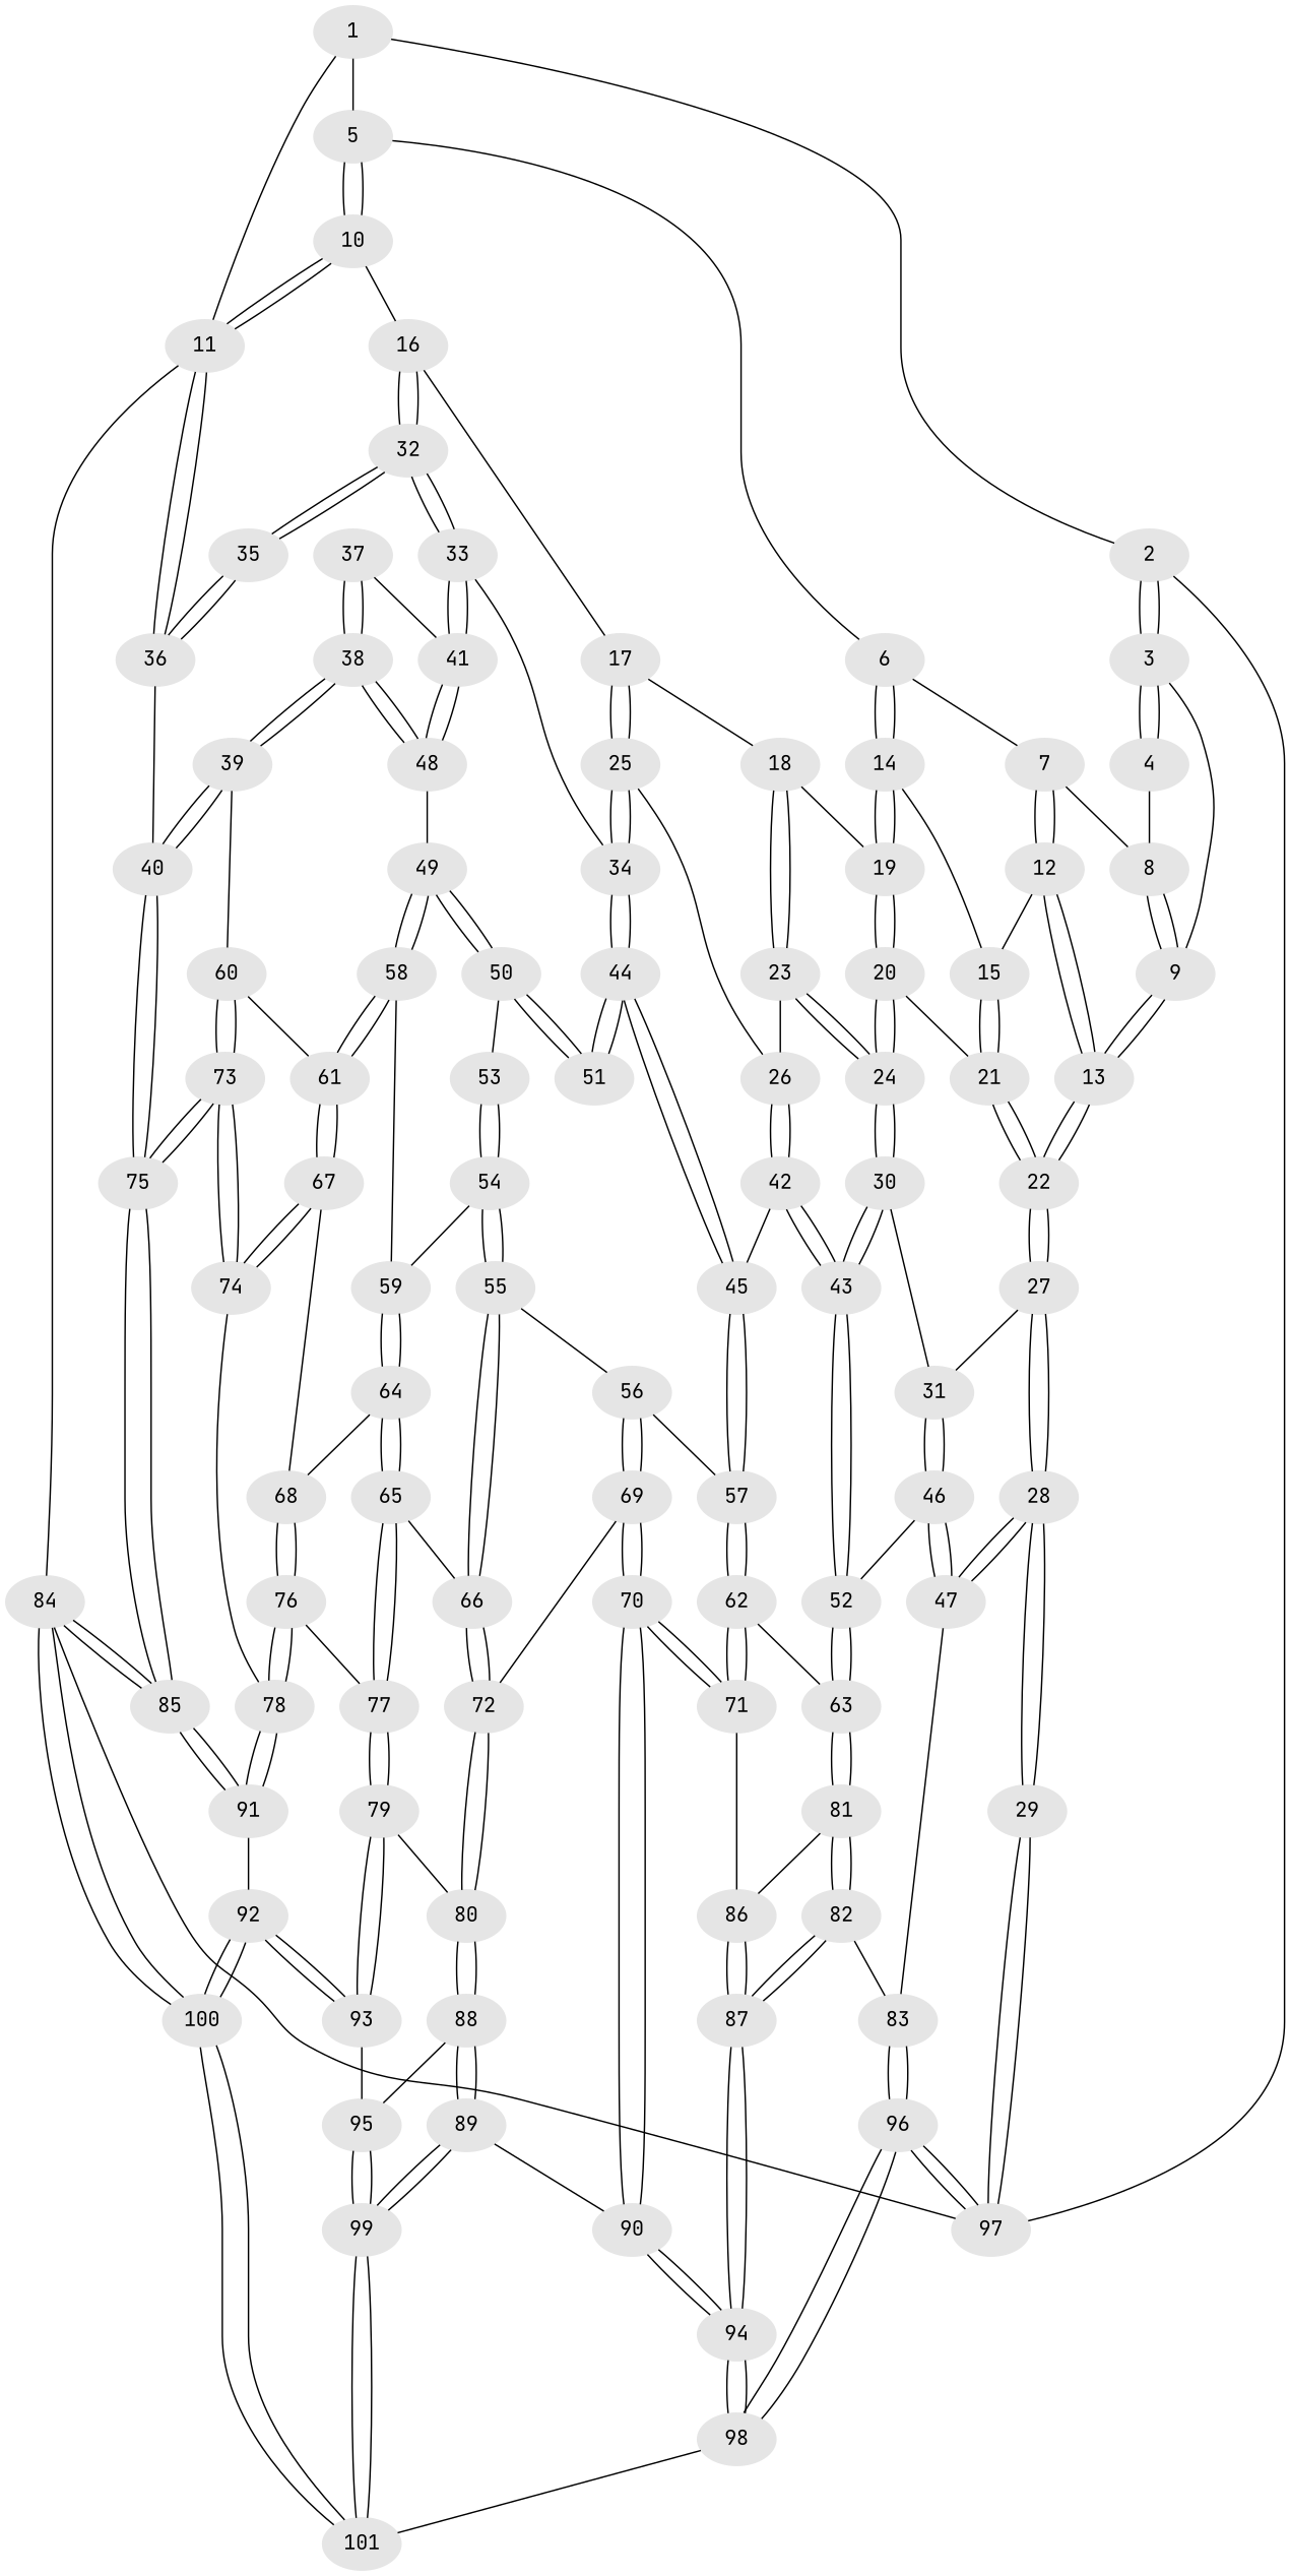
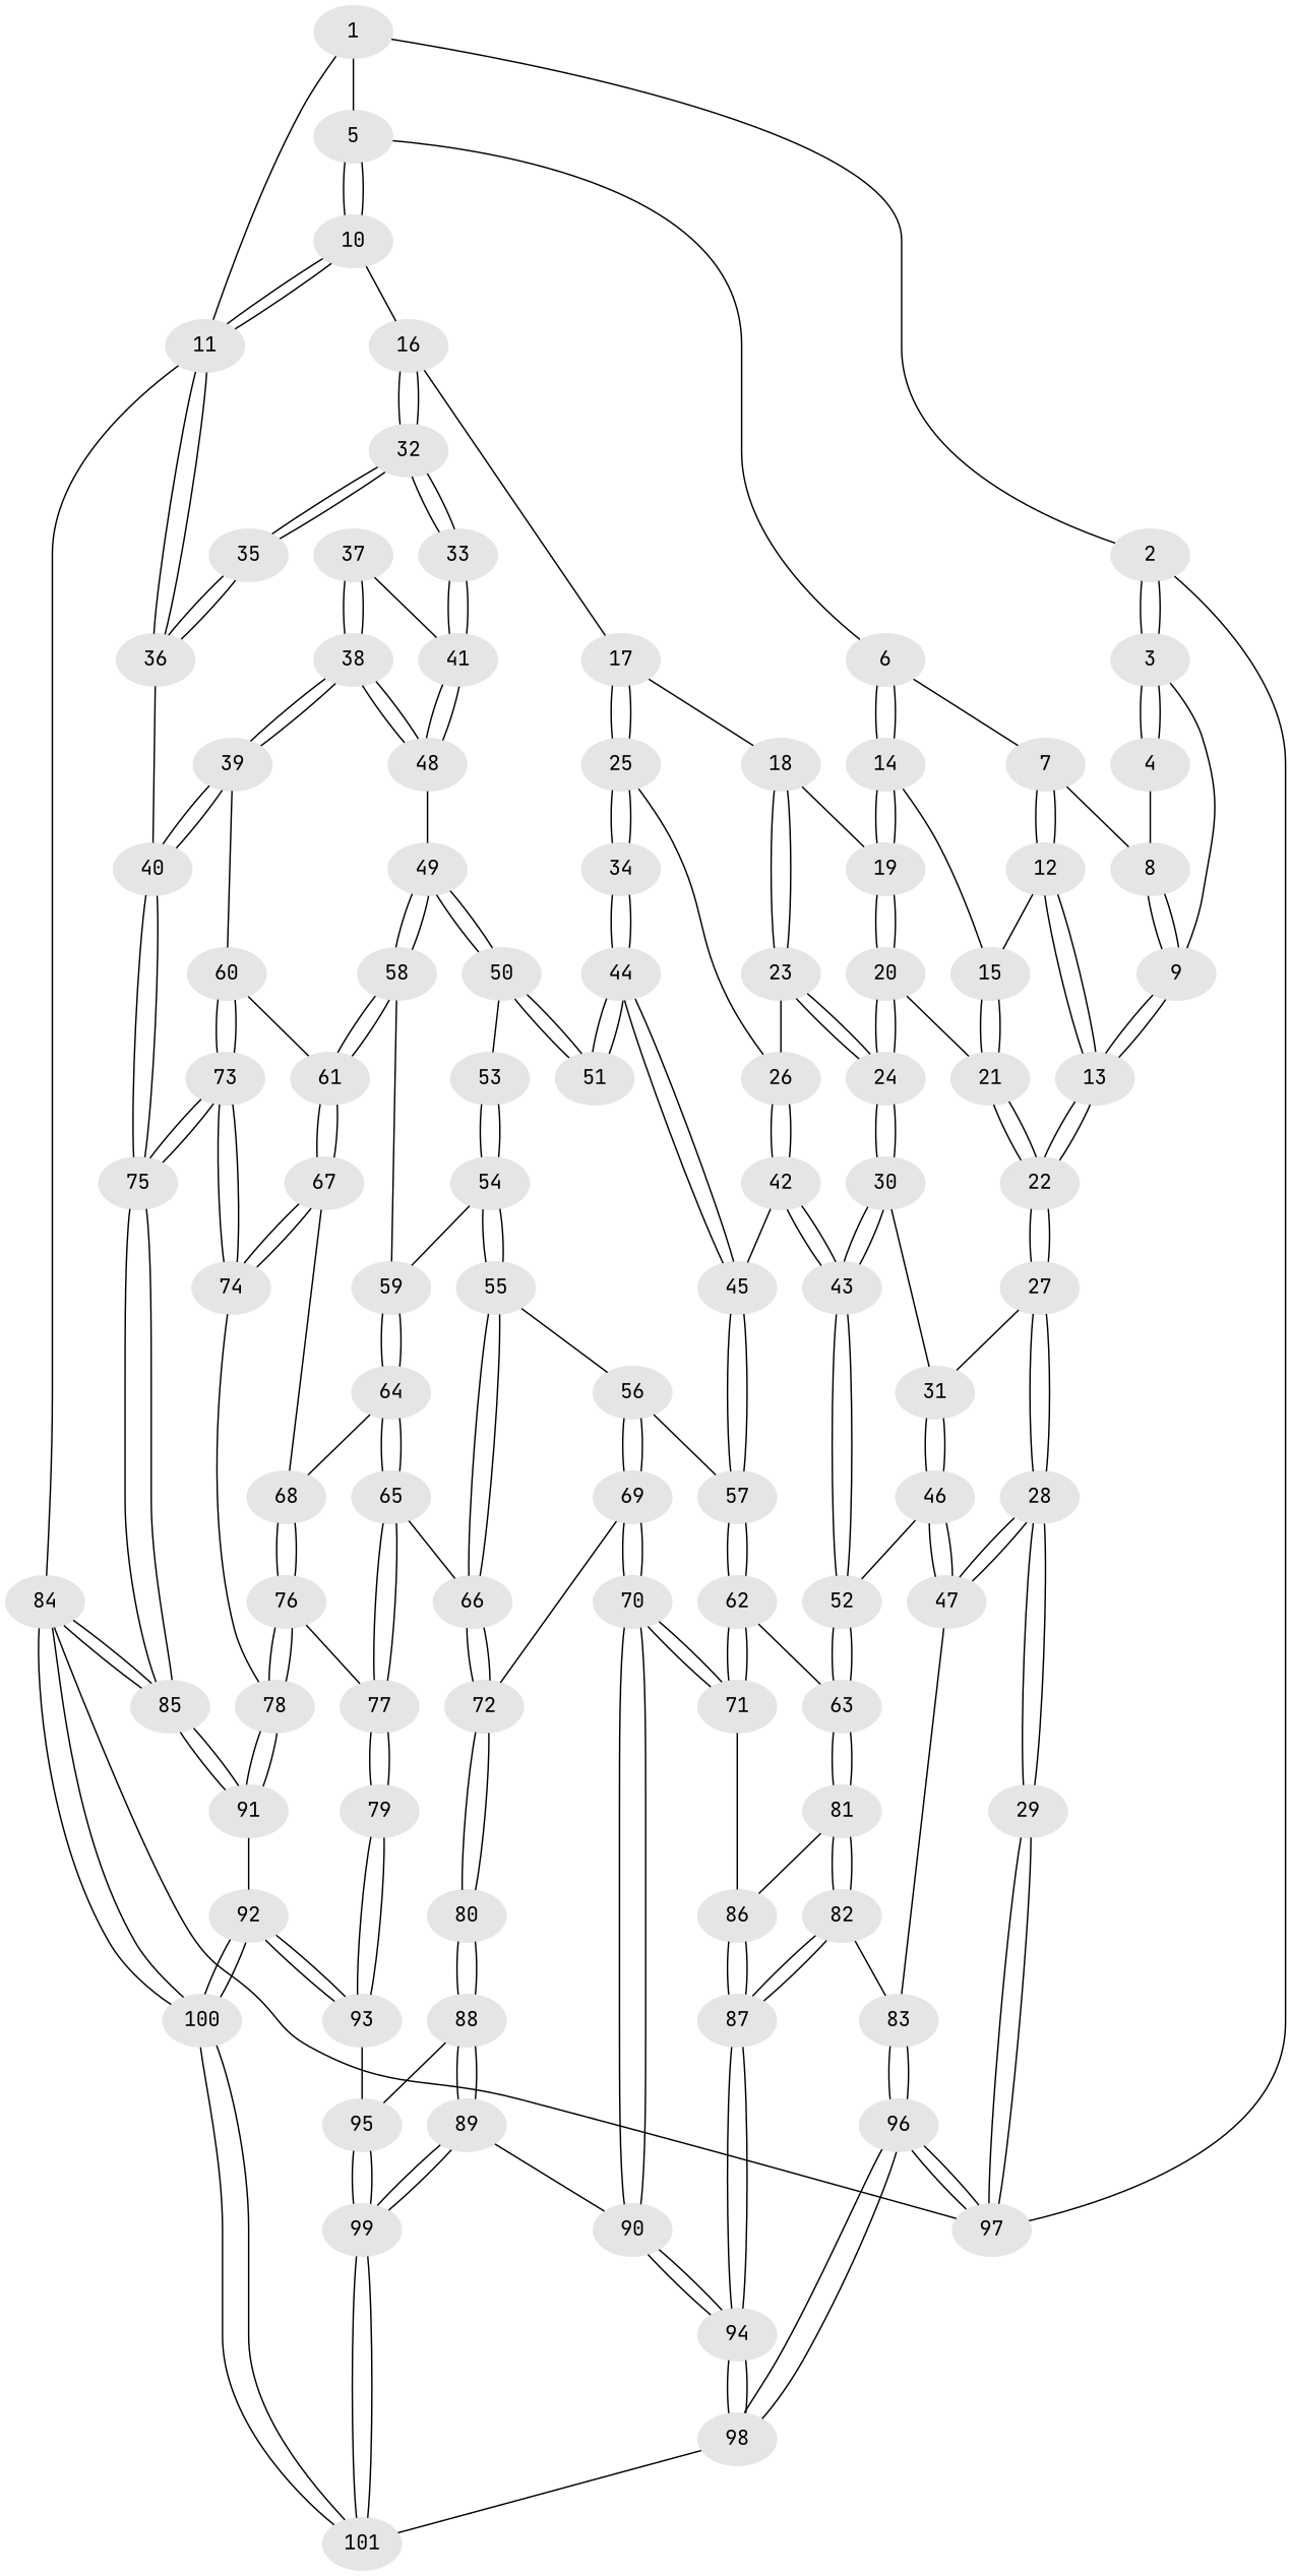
  graph {
    fontname="JetBrains Mono"
    node [color=gray90 fontname="JetBrains Mono" style=filled]
    edge [fontname="JetBrains Mono"]
    1
    2
    5
    11
    3
    97
    6
    10
    36
    84
    4
    9
    29
    8
    13
    7
    14
    16
    12
    15
    19
    22
    17
    32
    40
    85
    100
    21
    27
    20
    18
    25
    33
    35
    23
    26
    34
    24
    30
    28
    31
    42
    43
    44
    45
    47
    46
    83
    52
    41
    48
    51
    75
    37
    38
    39
    60
    49
    61
    73
    57
    63
    62
    96
    50
    58
    53
    59
    54
    81
    55
    56
    66
    64
    69
    72
    70
    71
    67
    65
    68
    74
    86
    82
    77
    76
    79
    80
    78
    90
    94
    87
    88
    91
    93
    92
    95
    89
    98
    101
    99
    1 -- 2
    1 -- 5
    1 -- 11
    2 -- 3
    2 -- 3
    2 -- 97
    5 -- 6
    5 -- 10
    5 -- 10
    11 -- 36
    11 -- 36
    11 -- 84
    3 -- 4
    3 -- 4
    3 -- 9
    6 -- 7
    6 -- 14
    6 -- 14
    10 -- 11
    10 -- 11
    10 -- 16
    36 -- 40
    84 -- 97
    84 -- 85
    84 -- 85
    84 -- 100
    84 -- 100
    4 -- 8
    9 -- 13
    9 -- 13
    29 -- 97
    29 -- 97
    8 -- 9
    8 -- 9
    13 -- 22
    13 -- 22
    7 -- 8
    7 -- 12
    7 -- 12
    14 -- 15
    14 -- 19
    14 -- 19
    16 -- 17
    16 -- 32
    16 -- 32
    12 -- 13
    12 -- 13
    12 -- 15
    15 -- 21
    15 -- 21
    19 -- 20
    19 -- 20
    22 -- 27
    22 -- 27
    17 -- 18
    17 -- 25
    17 -- 25
    32 -- 33
    32 -- 33
    32 -- 35
    32 -- 35
    40 -- 75
    40 -- 75
    85 -- 91
    85 -- 91
    100 -- 101
    100 -- 101
    21 -- 22
    21 -- 22
    27 -- 28
    27 -- 28
    27 -- 31
    20 -- 21
    20 -- 24
    20 -- 24
    18 -- 19
    18 -- 23
    18 -- 23
    25 -- 26
    25 -- 34
    25 -- 34
-   33 -- 34
    33 -- 41
    33 -- 41
    35 -- 36
    35 -- 36
    23 -- 26
    23 -- 24
    23 -- 24
    26 -- 42
    26 -- 42
    34 -- 44
    34 -- 44
    24 -- 30
    24 -- 30
    30 -- 31
    30 -- 43
    30 -- 43
    28 -- 29
    28 -- 29
    28 -- 47
    28 -- 47
    31 -- 46
    31 -- 46
    42 -- 43
    42 -- 43
    42 -- 45
    43 -- 52
    43 -- 52
    44 -- 45
    44 -- 45
    44 -- 51
    44 -- 51
    45 -- 57
    45 -- 57
    47 -- 83
    46 -- 47
    46 -- 47
    46 -- 52
    83 -- 96
    83 -- 96
    52 -- 63
    52 -- 63
    41 -- 48
    41 -- 48
    48 -- 49
    75 -- 85
    75 -- 85
    37 -- 41
    37 -- 38
    37 -- 38
    38 -- 48
    38 -- 48
    38 -- 39
    38 -- 39
    39 -- 40
    39 -- 40
    39 -- 60
    60 -- 61
    60 -- 73
    60 -- 73
    49 -- 50
    49 -- 50
    49 -- 58
    49 -- 58
    61 -- 67
    61 -- 67
    73 -- 75
    73 -- 75
    73 -- 74
    73 -- 74
    57 -- 62
    57 -- 62
    63 -- 81
    63 -- 81
    62 -- 63
    62 -- 71
    62 -- 71
    96 -- 97
    96 -- 97
    96 -- 98
    96 -- 98
    50 -- 51
    50 -- 51
    50 -- 53
    58 -- 61
    58 -- 61
    58 -- 59
    53 -- 54
    53 -- 54
    59 -- 64
    59 -- 64
    54 -- 59
    54 -- 55
    54 -- 55
    81 -- 86
    81 -- 82
    81 -- 82
    55 -- 56
    55 -- 66
    55 -- 66
    56 -- 57
    56 -- 69
    56 -- 69
    66 -- 72
    66 -- 72
    64 -- 65
    64 -- 65
    64 -- 68
    69 -- 72
    69 -- 70
    69 -- 70
    72 -- 80
    72 -- 80
    70 -- 71
    70 -- 71
    70 -- 90
    70 -- 90
    71 -- 86
    67 -- 68
    67 -- 74
    67 -- 74
    65 -- 66
    65 -- 77
    65 -- 77
    68 -- 76
    68 -- 76
    74 -- 78
    86 -- 87
    86 -- 87
    82 -- 83
    82 -- 87
    82 -- 87
    77 -- 79
    77 -- 79
    76 -- 77
    76 -- 78
    76 -- 78
-   79 -- 80
    79 -- 93
    79 -- 93
    80 -- 88
    80 -- 88
    78 -- 91
    78 -- 91
    90 -- 94
    90 -- 94
    94 -- 98
    94 -- 98
    87 -- 94
    87 -- 94
    88 -- 95
    88 -- 89
    88 -- 89
    91 -- 92
    93 -- 95
    92 -- 100
    92 -- 100
    92 -- 93
    92 -- 93
    95 -- 99
    95 -- 99
    89 -- 90
    89 -- 99
    89 -- 99
    98 -- 101
    99 -- 101
    99 -- 101
  }
